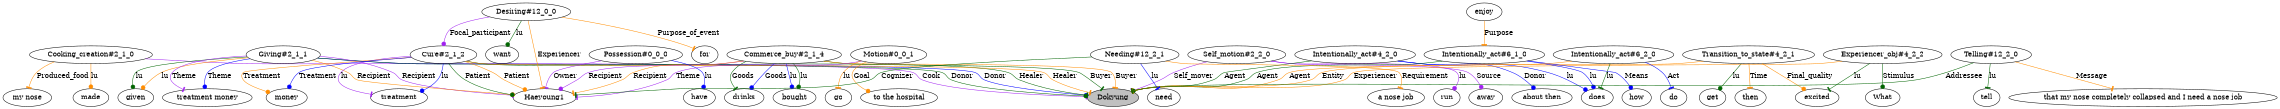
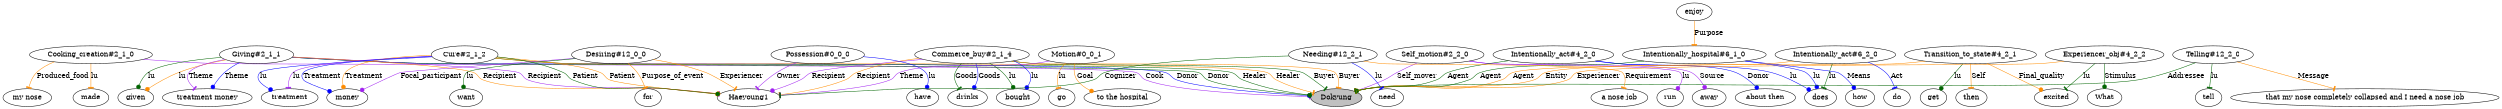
  digraph {
    edge [arrowhead=tee color=darkorange]
    n1 [fillcolor=gray label=Dokyung style=filled]
    n2 [label="Cooking_creation#2_1_0"]
    n3 [label=made]
    n4 [label="my nose"]
    n5 [label="Giving#2_1_1"]
    n6 [label=given]
    n7 [label=Haeyoung1]
    n8 [label="treatment money"]
    n9 [label="Cure#2_1_2"]
    n10 [label=treatment]
    n11 [label=money]
    n12 [label="Commerce_buy#2_1_4"]
    n13 [label=bought]
    n14 [label=drinks]
    n15 [label="Self_motion#2_2_0"]
    n16 [label=run]
    n17 [label=away]
    n18 [label="Intentionally_act#4_2_0"]
    n19 [label=does]
    n20 [label="about then"]
    n21 [label="Transition_to_state#4_2_1"]
    n22 [label=get]
    n23 [label=excited]
    n24 [label=then]
    n25 [label="Experiencer_obj#4_2_2"]
    n26 [label=What]
-   n27 [label="Intentionally_act#6_1_0"]
+   n27 [label="Intentionally_hospital#6_1_0"]
    n28 [label=how]
    n29 [label=enjoy]
    n30 [label="Intentionally_act#6_2_0"]
    n31 [label=do]
    n32 [label="Telling#12_2_0"]
    n33 [label=tell]
    n34 [label="that my nose completely collapsed and I need a nose job"]
    n35 [label="Possession#0_0_0"]
    n36 [label=have]
    n37 [label="Motion#0_0_1"]
    n38 [label=go]
    n39 [label="to the hospital"]
    n40 [label="Desiring#12_0_0"]
    n41 [label=want]
    n42 [label=for]
    n43 [label="Needing#12_2_1"]
    n44 [label=need]
    n45 [label="a nose job"]
    n2 -> n1 [color=purple label=Cook]
-   n2 -> n3 [arrowhead=dot label=lu]
+   n2 -> n3 [label=lu]
    n2 -> n4 [label=Produced_food]
    n5 -> n1 [arrowhead=dot color=blue label=Donor]
    n5 -> n1 [arrowhead=dot color=darkgreen label=Donor]
    n5 -> n6 [arrowhead=dot color=darkgreen label=lu]
    n5 -> n6 [arrowhead=dot label=lu]
    n5 -> n7 [color=purple label=Recipient]
    n5 -> n7 [arrowhead=dot label=Recipient]
    n5 -> n8 [color=purple label=Theme]
    n5 -> n8 [arrowhead=dot color=blue label=Theme]
    n9 -> n1 [color=darkgreen label=Healer]
    n9 -> n1 [label=Healer]
    n9 -> n7 [arrowhead=dot label=Patient]
    n9 -> n7 [arrowhead=dot color=darkgreen label=Patient]
    n9 -> n10 [arrowhead=dot color=blue label=lu]
    n9 -> n10 [color=purple label=lu]
    n9 -> n11 [arrowhead=dot label=Treatment]
    n9 -> n11 [arrowhead=dot color=blue label=Treatment]
    n12 -> n1 [color=darkgreen label=Buyer]
    n12 -> n1 [label=Buyer]
    n12 -> n7 [arrowhead=dot color=purple label=Recipient]
    n12 -> n7 [label=Recipient]
    n12 -> n13 [arrowhead=dot color=blue label=lu]
    n12 -> n13 [arrowhead=dot color=darkgreen label=lu]
    n12 -> n14 [color=darkgreen label=Goods]
    n12 -> n14 [arrowhead=dot color=blue label=Goods]
    n15 -> n1 [color=purple label=Self_mover]
    n15 -> n16 [arrowhead=dot color=purple label=lu]
    n15 -> n17 [arrowhead=dot color=purple label=Source]
    n18 -> n1 [color=darkgreen label=Agent]
    n18 -> n19 [arrowhead=dot color=blue label=lu]
    n18 -> n20 [arrowhead=dot color=blue label=Donor]
    n21 -> n1 [arrowhead=dot label=Entity]
    n21 -> n22 [arrowhead=dot color=darkgreen label=lu]
    n21 -> n23 [arrowhead=dot label=Final_quality]
-   n21 -> n24 [label=Time]
+   n21 -> n24 [label=Self]
    n25 -> n1 [label=Experiencer]
    n25 -> n23 [color=darkgreen label=lu]
    n25 -> n26 [arrowhead=dot color=darkgreen label=Stimulus]
    n27 -> n1 [arrowhead=dot color=darkgreen label=Agent]
    n27 -> n19 [arrowhead=dot color=blue label=lu]
    n27 -> n28 [arrowhead=dot color=blue label=Means]
    n29 -> n27 [label=Purpose]
    n30 -> n1 [label=Agent]
    n30 -> n19 [color=darkgreen label=lu]
    n30 -> n31 [color=blue label=Act]
    n32 -> n1 [color=darkgreen label=Addressee]
    n32 -> n33 [color=darkgreen label=lu]
    n32 -> n34 [label=Message]
    n35 -> n7 [color=purple label=Owner]
    n35 -> n36 [arrowhead=dot color=blue label=lu]
    n37 -> n7 [color=purple label=Theme]
    n37 -> n38 [label=lu]
    n37 -> n39 [arrowhead=dot label=Goal]
    n40 -> n7 [label=Experiencer]
-   n40 -> n9 [arrowhead=dot color=purple label=Focal_participant]
+   n40 -> n11 [arrowhead=dot color=purple label=Focal_participant]
    n40 -> n41 [arrowhead=dot color=darkgreen label=lu]
    n40 -> n42 [label=Purpose_of_event]
    n43 -> n7 [color=darkgreen label=Cognizer]
    n43 -> n44 [color=blue label=lu]
    n43 -> n45 [label=Requirement]
  }
